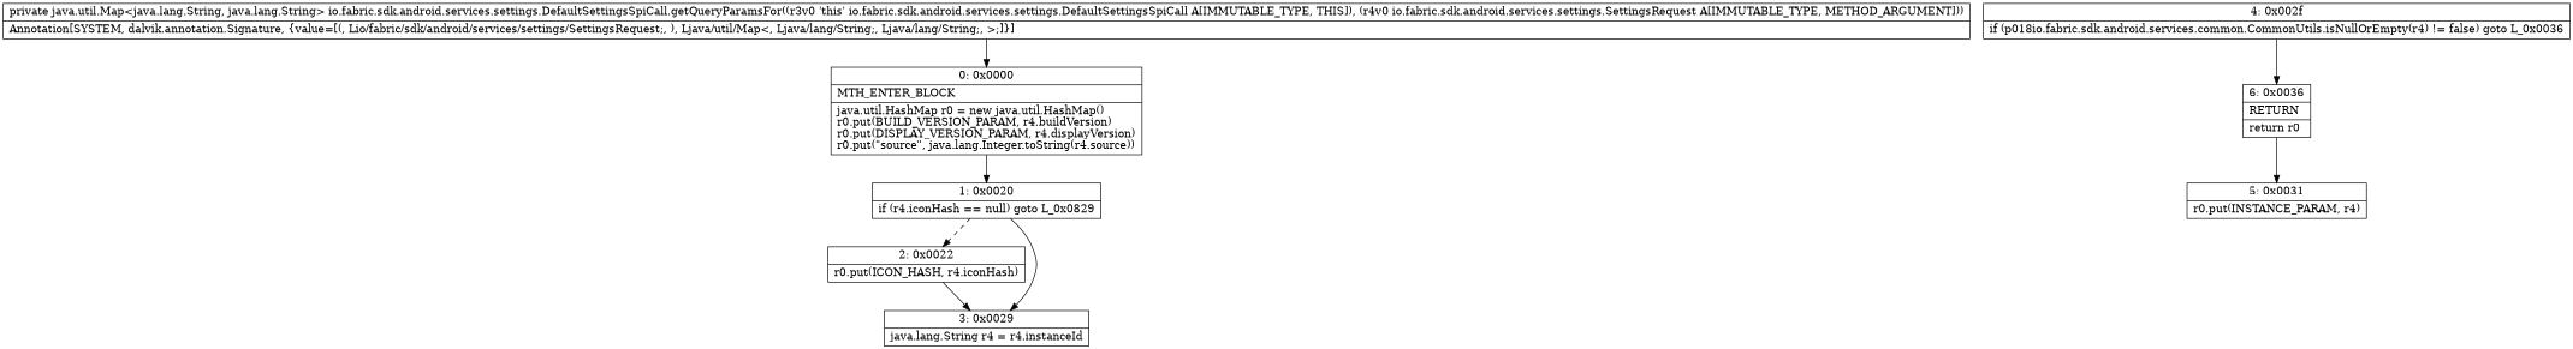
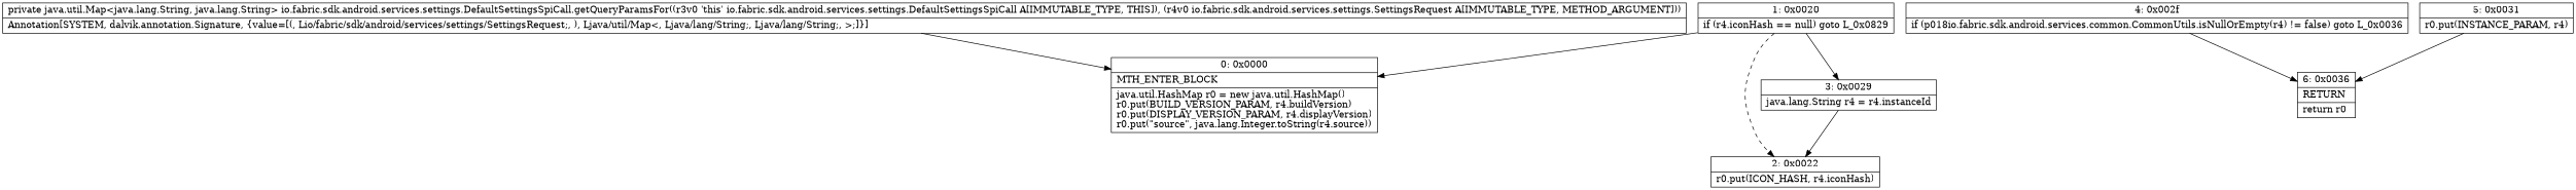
  digraph {
    node [shape=record]
    n1 [label="{0\:\ 0x0000|MTH_ENTER_BLOCK\l|java.util.HashMap r0 = new java.util.HashMap()\lr0.put(BUILD_VERSION_PARAM, r4.buildVersion)\lr0.put(DISPLAY_VERSION_PARAM, r4.displayVersion)\lr0.put(\"source\", java.lang.Integer.toString(r4.source))\l}"]
    n2 [label="{1\:\ 0x0020|if (r4.iconHash == null) goto L_0x0829\l}"]
    n3 [label="{2\:\ 0x0022|r0.put(ICON_HASH, r4.iconHash)\l}"]
    n4 [label="{3\:\ 0x0029|java.lang.String r4 = r4.instanceId\l}"]
    n5 [label="{4\:\ 0x002f|if (p018io.fabric.sdk.android.services.common.CommonUtils.isNullOrEmpty(r4) != false) goto L_0x0036\l}"]
    n6 [label="{6\:\ 0x0036|RETURN\l|return r0\l}"]
    n7 [label="{5\:\ 0x0031|r0.put(INSTANCE_PARAM, r4)\l}"]
    n8 [label="{private java.util.Map\<java.lang.String, java.lang.String\> io.fabric.sdk.android.services.settings.DefaultSettingsSpiCall.getQueryParamsFor((r3v0 'this' io.fabric.sdk.android.services.settings.DefaultSettingsSpiCall A[IMMUTABLE_TYPE, THIS]), (r4v0 io.fabric.sdk.android.services.settings.SettingsRequest A[IMMUTABLE_TYPE, METHOD_ARGUMENT]))  | Annotation[SYSTEM, dalvik.annotation.Signature, \{value=[(, Lio\/fabric\/sdk\/android\/services\/settings\/SettingsRequest;, ), Ljava\/util\/Map\<, Ljava\/lang\/String;, Ljava\/lang\/String;, \>;]\}]\l}"]
-   n1 -> n2
+   n2 -> n1
    n2 -> n3 [style=dashed]
    n2 -> n4
-   n3 -> n4
+   n4 -> n3
    n5 -> n6
-   n6 -> n7
+   n7 -> n6
    n8 -> n1
  }
